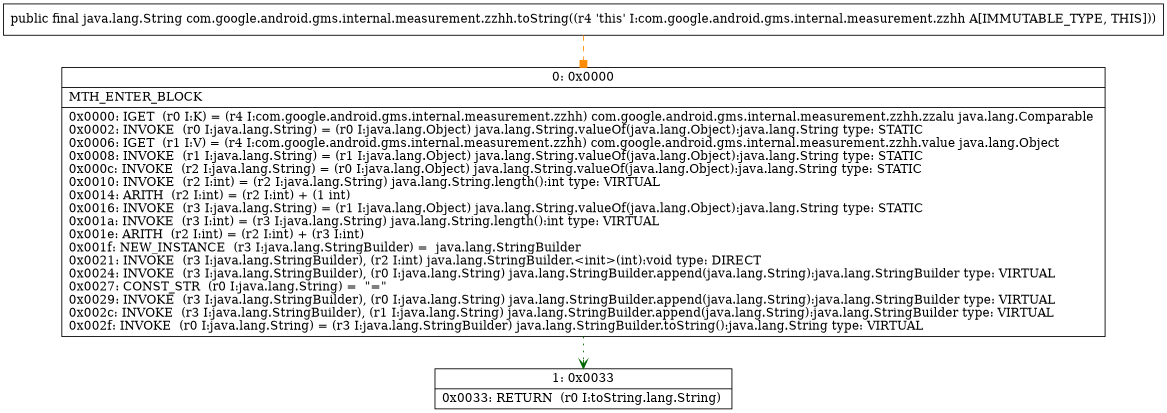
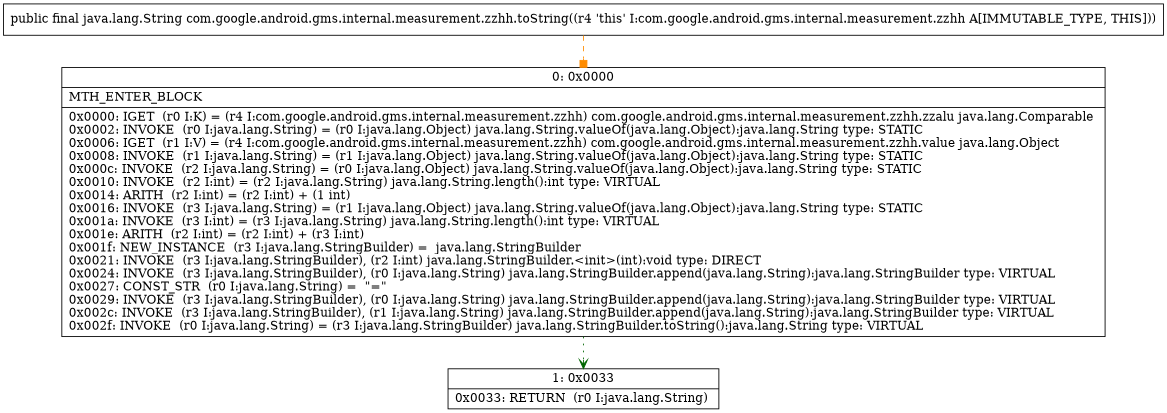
  digraph {
    node [shape=record]
    n1 [label="{0\:\ 0x0000|MTH_ENTER_BLOCK\l|0x0000: IGET  (r0 I:K) = (r4 I:com.google.android.gms.internal.measurement.zzhh) com.google.android.gms.internal.measurement.zzhh.zzalu java.lang.Comparable \l0x0002: INVOKE  (r0 I:java.lang.String) = (r0 I:java.lang.Object) java.lang.String.valueOf(java.lang.Object):java.lang.String type: STATIC \l0x0006: IGET  (r1 I:V) = (r4 I:com.google.android.gms.internal.measurement.zzhh) com.google.android.gms.internal.measurement.zzhh.value java.lang.Object \l0x0008: INVOKE  (r1 I:java.lang.String) = (r1 I:java.lang.Object) java.lang.String.valueOf(java.lang.Object):java.lang.String type: STATIC \l0x000c: INVOKE  (r2 I:java.lang.String) = (r0 I:java.lang.Object) java.lang.String.valueOf(java.lang.Object):java.lang.String type: STATIC \l0x0010: INVOKE  (r2 I:int) = (r2 I:java.lang.String) java.lang.String.length():int type: VIRTUAL \l0x0014: ARITH  (r2 I:int) = (r2 I:int) + (1 int) \l0x0016: INVOKE  (r3 I:java.lang.String) = (r1 I:java.lang.Object) java.lang.String.valueOf(java.lang.Object):java.lang.String type: STATIC \l0x001a: INVOKE  (r3 I:int) = (r3 I:java.lang.String) java.lang.String.length():int type: VIRTUAL \l0x001e: ARITH  (r2 I:int) = (r2 I:int) + (r3 I:int) \l0x001f: NEW_INSTANCE  (r3 I:java.lang.StringBuilder) =  java.lang.StringBuilder \l0x0021: INVOKE  (r3 I:java.lang.StringBuilder), (r2 I:int) java.lang.StringBuilder.\<init\>(int):void type: DIRECT \l0x0024: INVOKE  (r3 I:java.lang.StringBuilder), (r0 I:java.lang.String) java.lang.StringBuilder.append(java.lang.String):java.lang.StringBuilder type: VIRTUAL \l0x0027: CONST_STR  (r0 I:java.lang.String) =  \"=\" \l0x0029: INVOKE  (r3 I:java.lang.StringBuilder), (r0 I:java.lang.String) java.lang.StringBuilder.append(java.lang.String):java.lang.StringBuilder type: VIRTUAL \l0x002c: INVOKE  (r3 I:java.lang.StringBuilder), (r1 I:java.lang.String) java.lang.StringBuilder.append(java.lang.String):java.lang.StringBuilder type: VIRTUAL \l0x002f: INVOKE  (r0 I:java.lang.String) = (r3 I:java.lang.StringBuilder) java.lang.StringBuilder.toString():java.lang.String type: VIRTUAL \l}"]
-   n2 [label="{1\:\ 0x0033|0x0033: RETURN  (r0 I:toString.lang.String) \l}"]
+   n2 [label="{1\:\ 0x0033|0x0033: RETURN  (r0 I:java.lang.String) \l}"]
    n3 [label="{public final java.lang.String com.google.android.gms.internal.measurement.zzhh.toString((r4 'this' I:com.google.android.gms.internal.measurement.zzhh A[IMMUTABLE_TYPE, THIS])) }"]
    n1 -> n2 [color=darkgreen style=dotted arrowhead=vee]
    n3 -> n1 [color=darkorange style=dashed arrowhead=box]
  }
